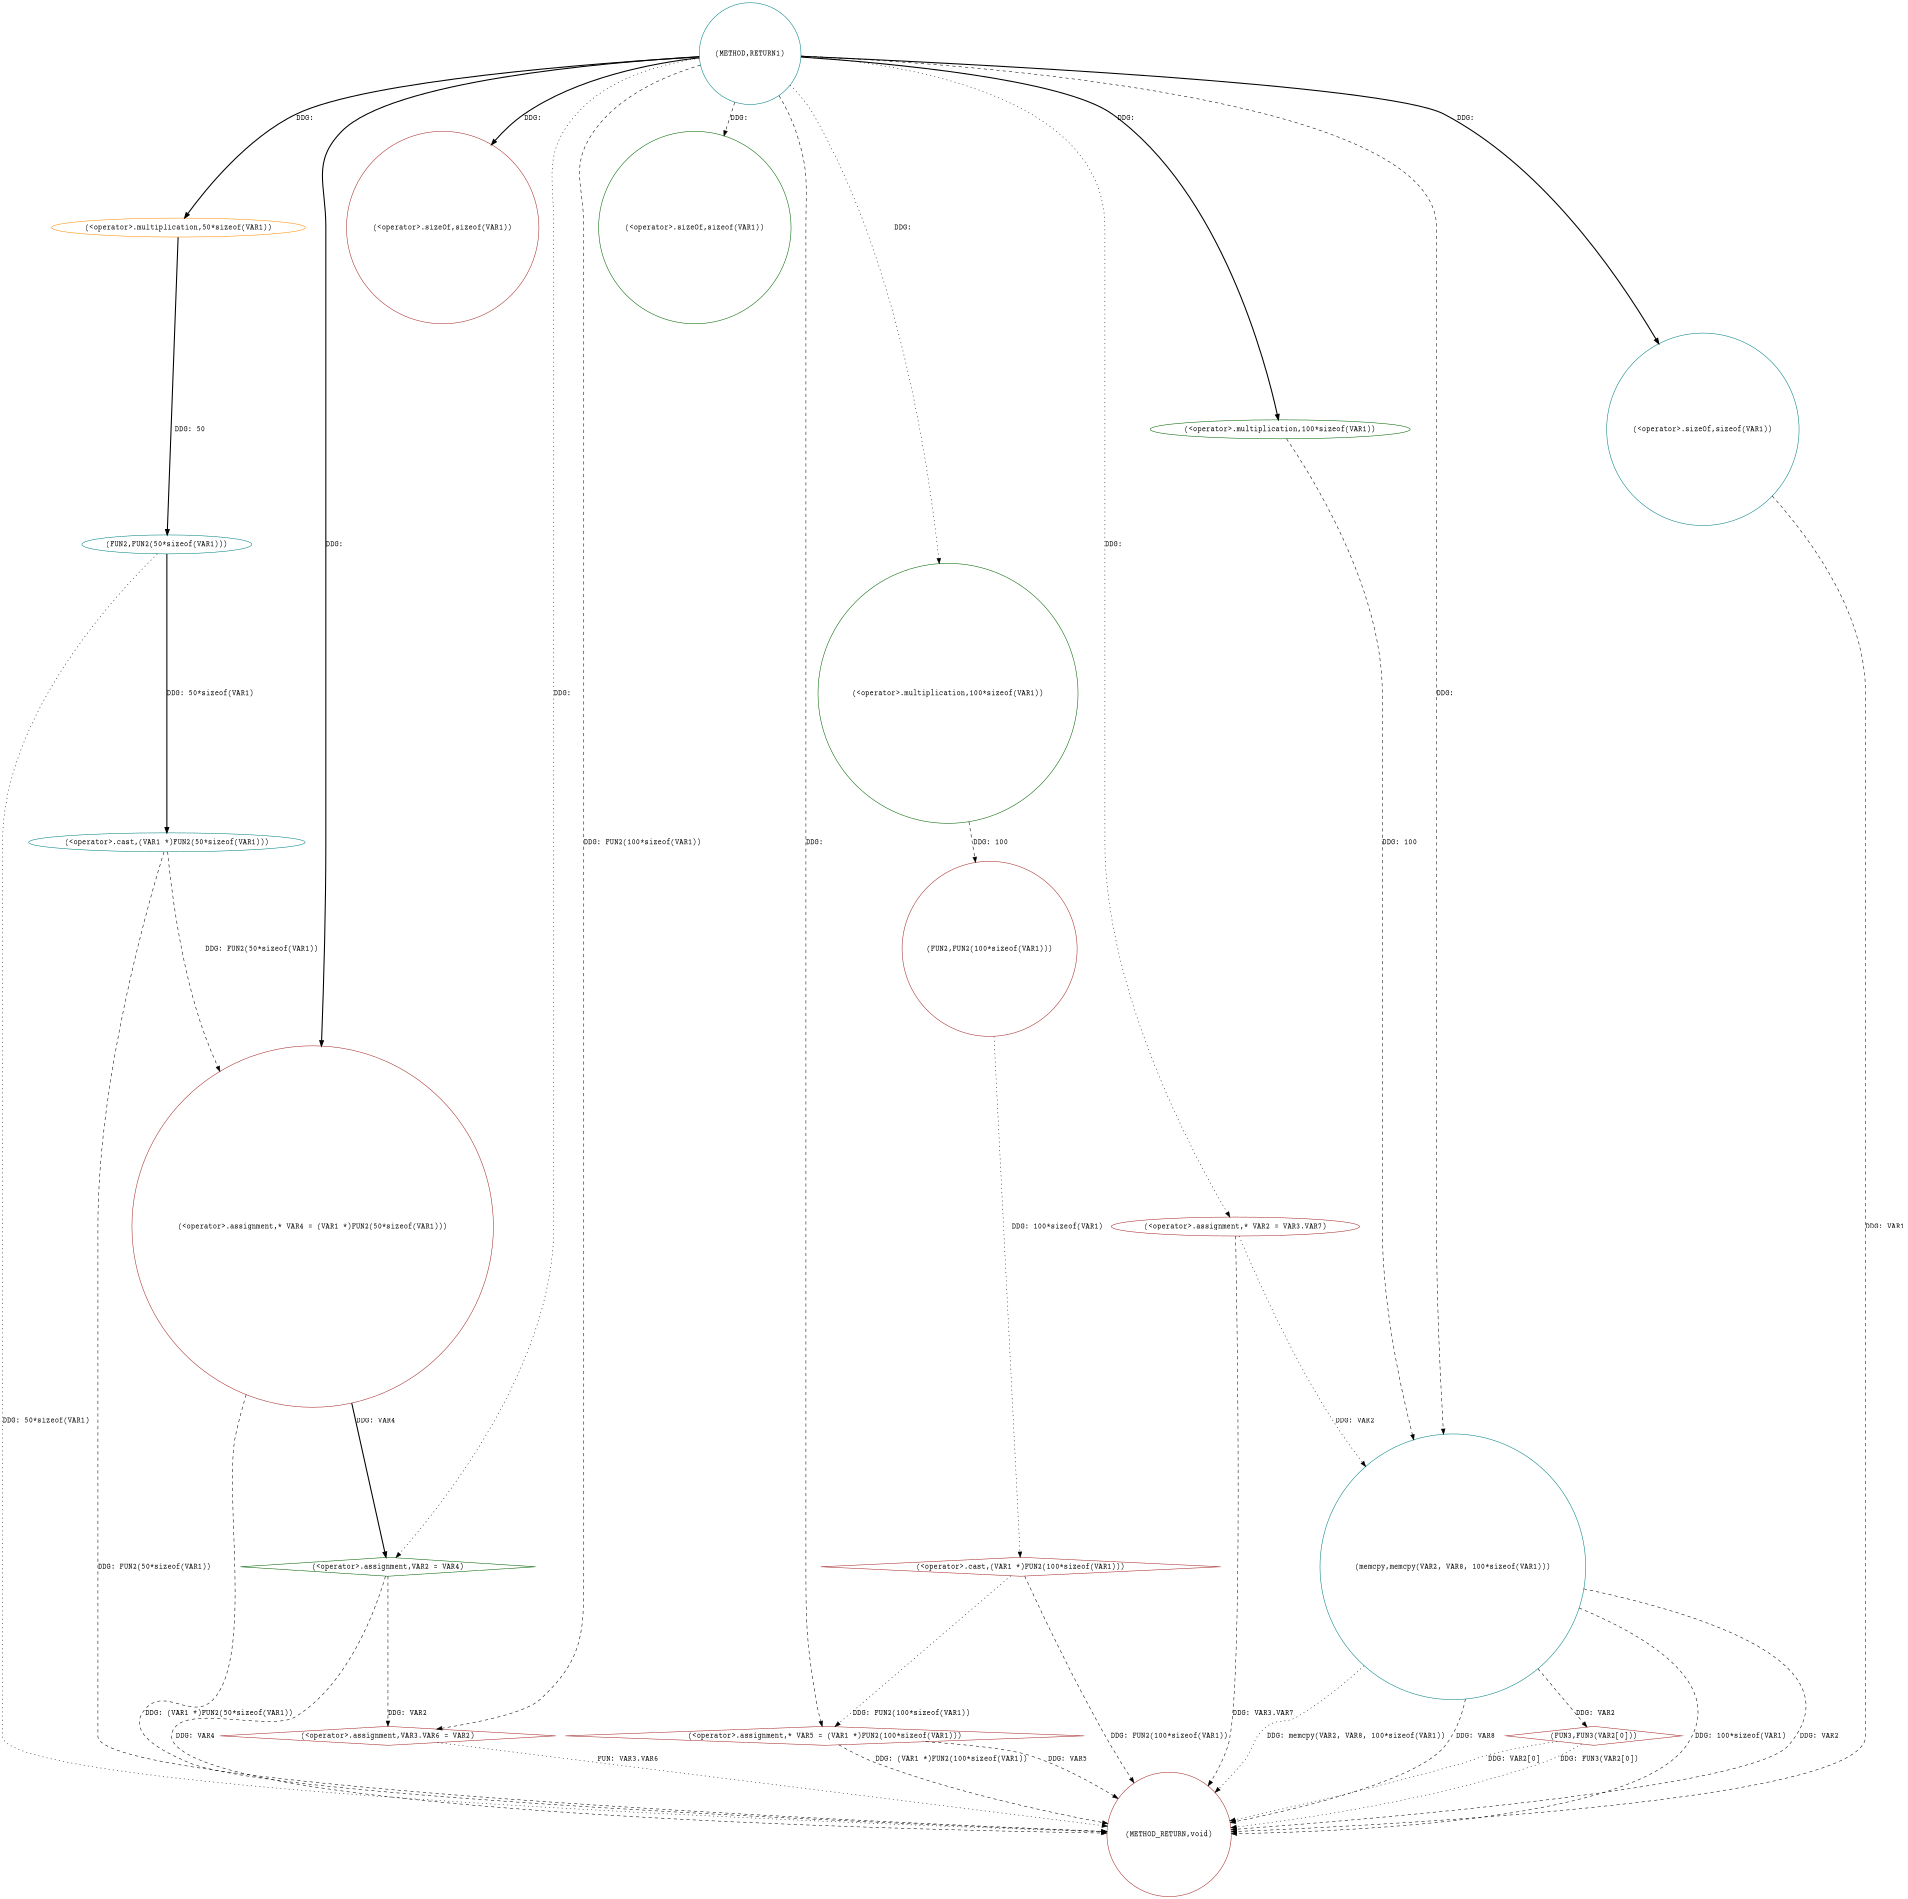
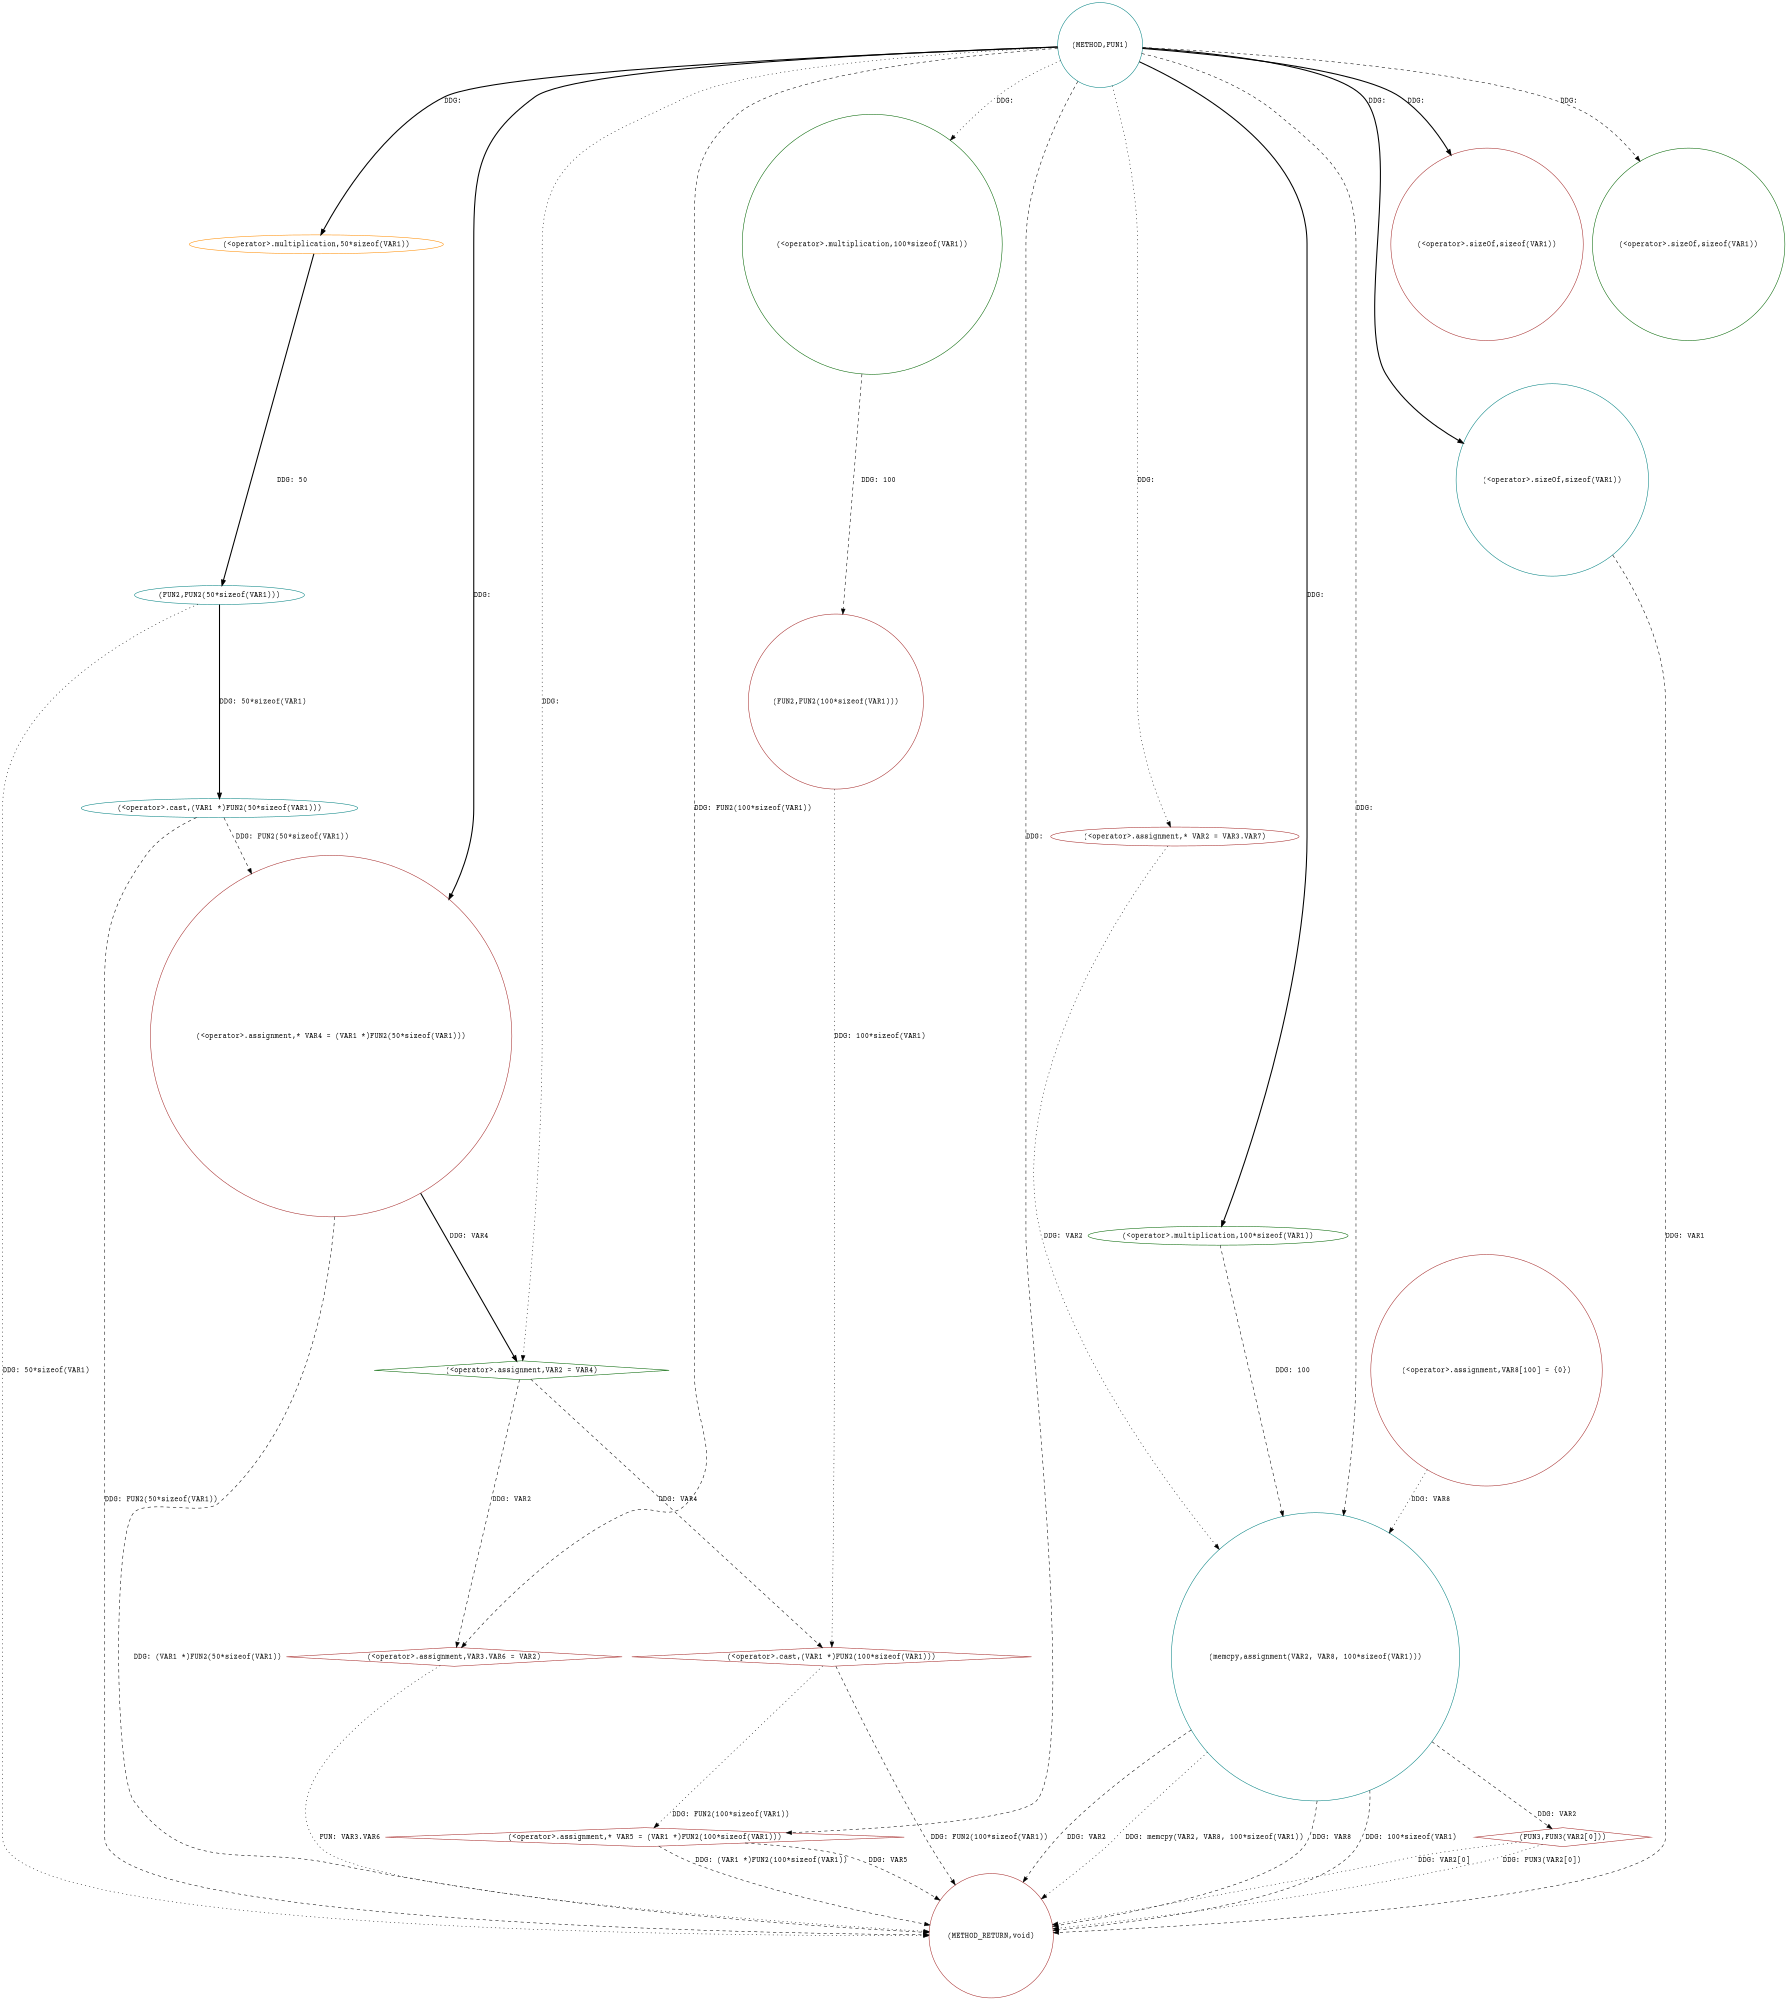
  digraph {
    fontname="Courier Prime"
    node [color=brown fontname="Courier Prime" shape=circle]
    edge [fontname="Courier Prime" style=dashed]
-   n1 [color=teal label="(METHOD,RETURN1)"]
+   n1 [color=teal label="(METHOD,FUN1)"]
    n2 [label="(<operator>.assignment,* VAR4 = (VAR1 *)FUN2(50*sizeof(VAR1)))"]
    n3 [color=darkorange label="(<operator>.multiplication,50*sizeof(VAR1))" shape=ellipse]
    n4 [label="(<operator>.sizeOf,sizeof(VAR1))"]
    n5 [label="(<operator>.assignment,* VAR5 = (VAR1 *)FUN2(100*sizeof(VAR1)))" shape=diamond]
    n6 [color=darkgreen label="(<operator>.multiplication,100*sizeof(VAR1))"]
    n7 [color=darkgreen label="(<operator>.sizeOf,sizeof(VAR1))"]
    n8 [color=darkgreen label="(<operator>.assignment,VAR2 = VAR4)" shape=diamond]
    n9 [label="(<operator>.assignment,VAR3.VAR6 = VAR2)" shape=diamond]
    n10 [label="(<operator>.assignment,* VAR2 = VAR3.VAR7)" shape=ellipse]
-   n11 [color=teal label="(memcpy,memcpy(VAR2, VAR8, 100*sizeof(VAR1)))"]
+   n11 [color=teal label="(memcpy,assignment(VAR2, VAR8, 100*sizeof(VAR1)))"]
    n12 [color=darkgreen label="(<operator>.multiplication,100*sizeof(VAR1))" shape=ellipse]
    n13 [color=teal label="(<operator>.sizeOf,sizeof(VAR1))"]
    n14 [label="(METHOD_RETURN,void)"]
    n15 [color=teal label="(FUN2,FUN2(50*sizeof(VAR1)))" shape=ellipse]
    n16 [label="(FUN2,FUN2(100*sizeof(VAR1)))"]
+   n17 [label="(<operator>.assignment,VAR8[100] = {0})"]
    n18 [label="(FUN3,FUN3(VAR2[0]))" shape=diamond]
    n19 [color=teal label="(<operator>.cast,(VAR1 *)FUN2(50*sizeof(VAR1)))" shape=ellipse]
    n20 [label="(<operator>.cast,(VAR1 *)FUN2(100*sizeof(VAR1)))" shape=diamond]
    n1 -> n2 [label="DDG: " style=bold]
    n1 -> n3 [label="DDG: " style=bold]
    n1 -> n4 [label="DDG: " style=bold]
    n1 -> n5 [label="DDG: "]
    n1 -> n6 [label="DDG: " style=dotted]
    n1 -> n7 [label="DDG: "]
    n1 -> n8 [label="DDG: " style=dotted]
    n1 -> n9 [label="DDG: FUN2(100*sizeof(VAR1))"]
    n1 -> n10 [label="DDG: " style=dotted]
    n1 -> n11 [label="DDG: "]
    n1 -> n12 [label="DDG: " style=bold]
    n1 -> n13 [label="DDG: " style=bold]
    n2 -> n8 [label="DDG: VAR4" style=bold]
    n2 -> n14 [label="DDG: (VAR1 *)FUN2(50*sizeof(VAR1))"]
    n3 -> n15 [label="DDG: 50" style=bold]
    n5 -> n14 [label="DDG: (VAR1 *)FUN2(100*sizeof(VAR1))"]
    n5 -> n14 [label="DDG: VAR5"]
    n6 -> n16 [label="DDG: 100"]
    n8 -> n9 [label="DDG: VAR2"]
-   n8 -> n14 [label="DDG: VAR4"]
+   n8 -> n20 [label="DDG: VAR4"]
    n9 -> n14 [label="FUN: VAR3.VAR6" style=dotted]
    n10 -> n11 [label="DDG: VAR2" style=dotted]
-   n10 -> n14 [label="DDG: VAR3.VAR7"]
    n11 -> n14 [label="DDG: 100*sizeof(VAR1)"]
    n11 -> n14 [label="DDG: VAR2"]
    n11 -> n14 [label="DDG: memcpy(VAR2, VAR8, 100*sizeof(VAR1))" style=dotted]
    n11 -> n14 [label="DDG: VAR8"]
    n11 -> n18 [label="DDG: VAR2"]
    n12 -> n11 [label="DDG: 100"]
    n13 -> n14 [label="DDG: VAR1"]
    n15 -> n14 [label="DDG: 50*sizeof(VAR1)" style=dotted]
    n15 -> n19 [label="DDG: 50*sizeof(VAR1)" style=bold]
    n16 -> n20 [label="DDG: 100*sizeof(VAR1)" style=dotted]
+   n17 -> n11 [label="DDG: VAR8" style=dotted]
    n18 -> n14 [label="DDG: FUN3(VAR2[0])" style=dotted]
    n18 -> n14 [label="DDG: VAR2[0]" style=dotted]
    n19 -> n2 [label="DDG: FUN2(50*sizeof(VAR1))"]
    n19 -> n14 [label="DDG: FUN2(50*sizeof(VAR1))"]
    n20 -> n5 [label="DDG: FUN2(100*sizeof(VAR1))" style=dotted]
    n20 -> n14 [label="DDG: FUN2(100*sizeof(VAR1))"]
  }
